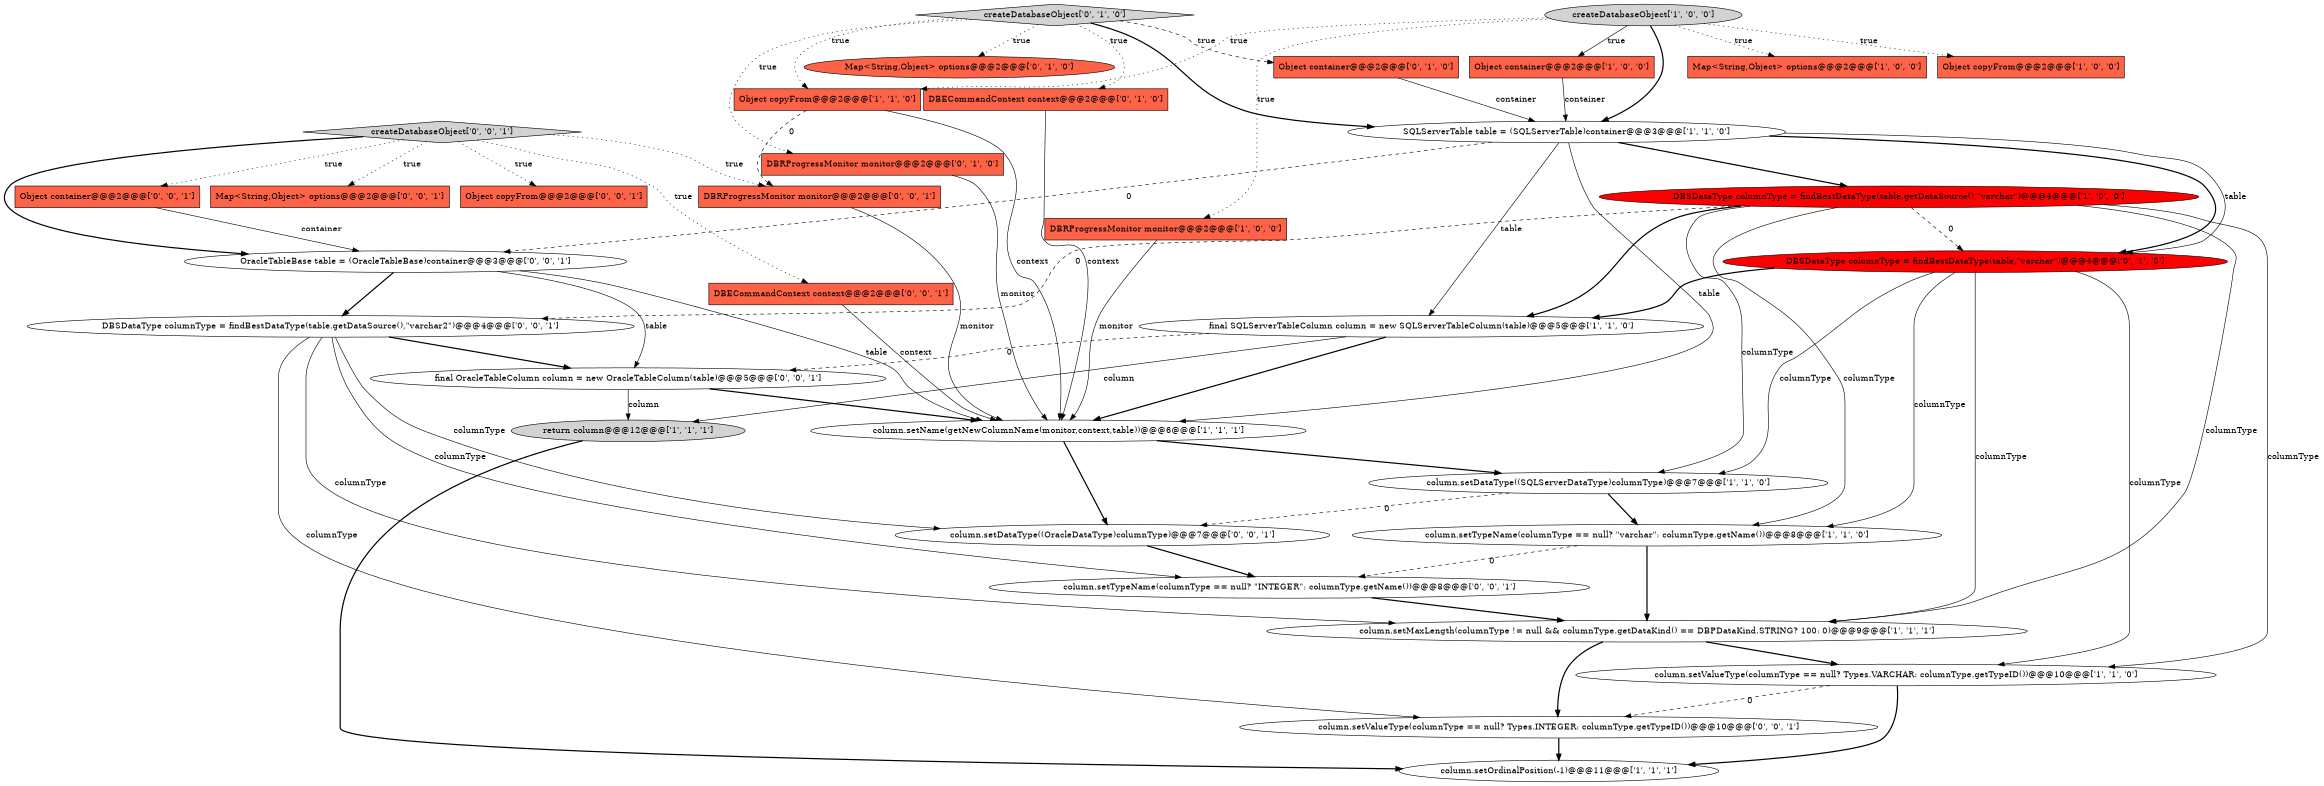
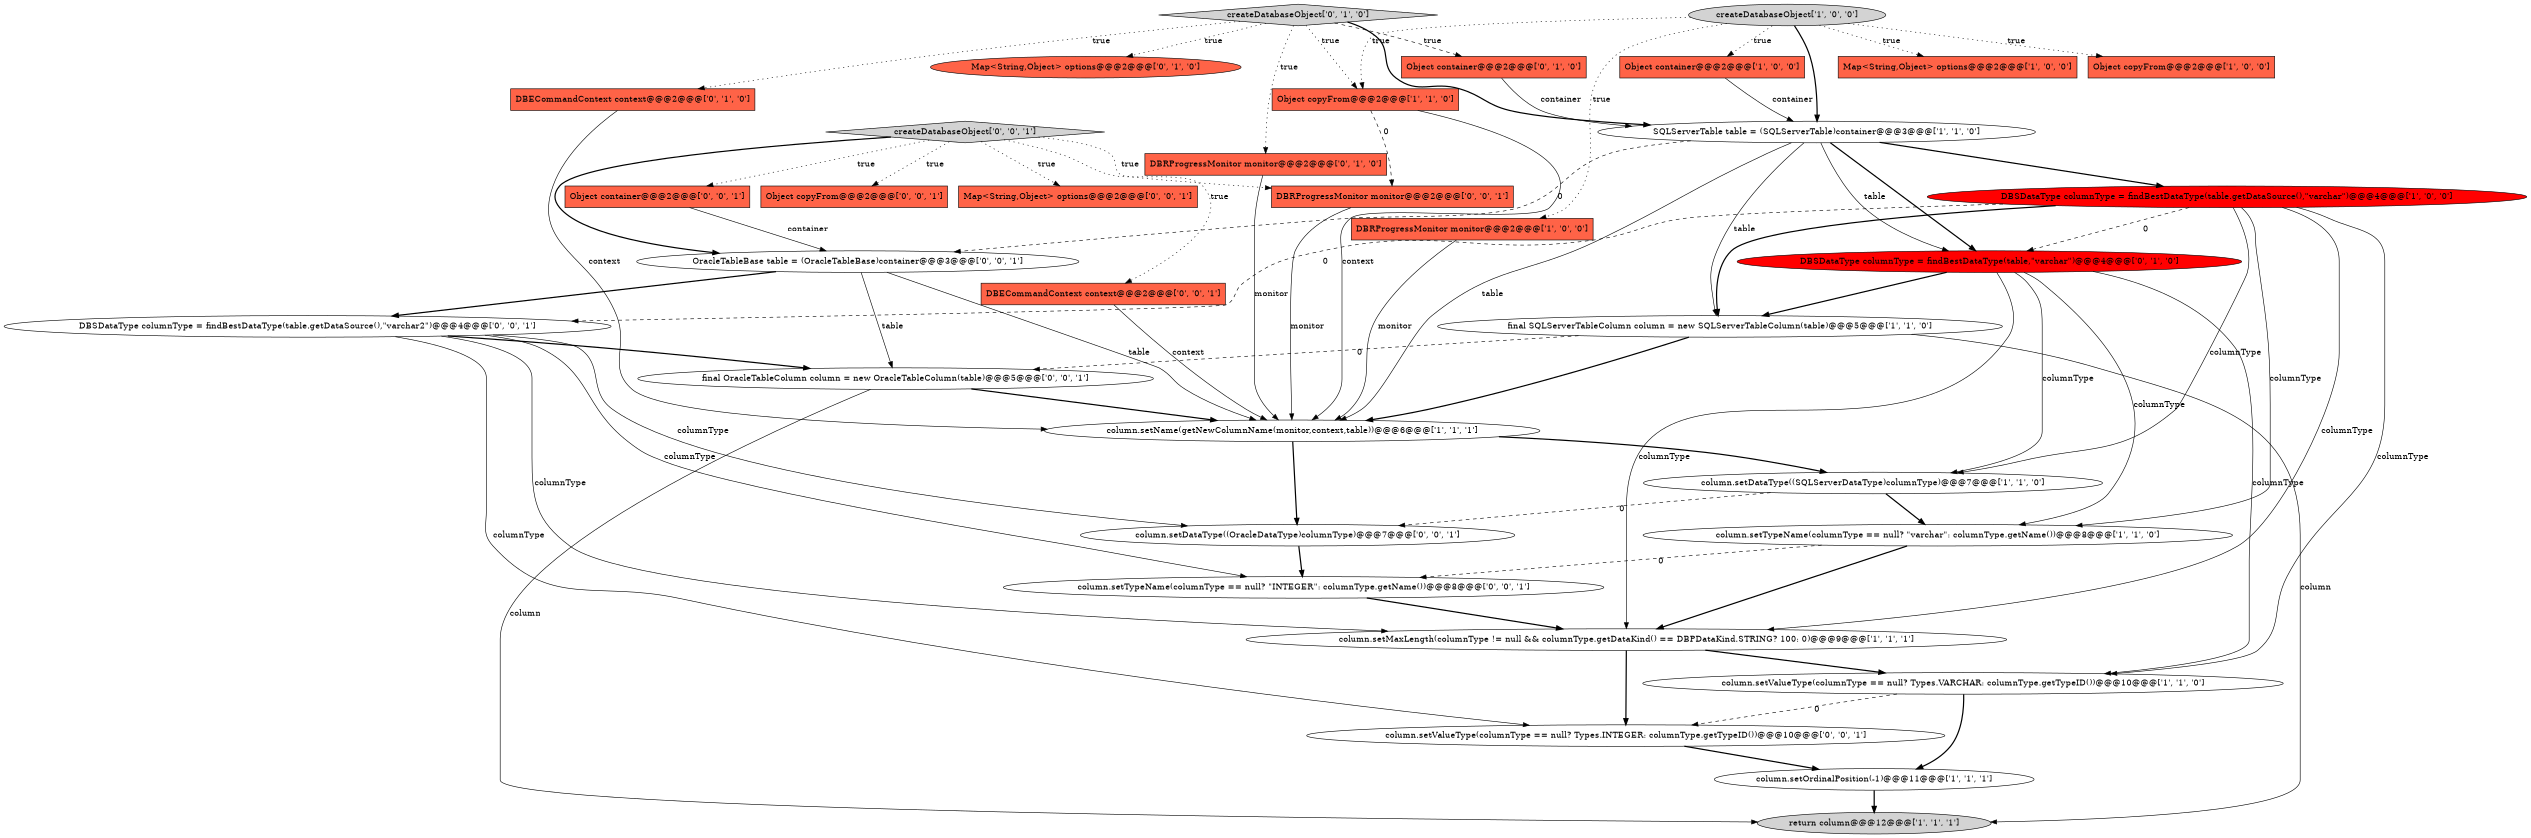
  digraph {
    node [fillcolor=white shape=ellipse style=filled]
    edge [style=solid]
    n1 [label="column.setTypeName(columnType == null? \"varchar\": columnType.getName())@@@8@@@['1', '1', '0']"]
    n2 [label="column.setMaxLength(columnType != null && columnType.getDataKind() == DBPDataKind.STRING? 100: 0)@@@9@@@['1', '1', '1']"]
    n3 [label="column.setTypeName(columnType == null? \"INTEGER\": columnType.getName())@@@8@@@['0', '0', '1']"]
    n4 [label="column.setValueType(columnType == null? Types.INTEGER: columnType.getTypeID())@@@10@@@['0', '0', '1']"]
    n5 [label="column.setValueType(columnType == null? Types.VARCHAR: columnType.getTypeID())@@@10@@@['1', '1', '0']"]
    n6 [fillcolor=tomato label="Object container@@@2@@@['1', '0', '0']" shape=box]
    n7 [label="SQLServerTable table = (SQLServerTable)container@@@3@@@['1', '1', '0']"]
    n8 [label="column.setName(getNewColumnName(monitor,context,table))@@@6@@@['1', '1', '1']"]
    n9 [label="OracleTableBase table = (OracleTableBase)container@@@3@@@['0', '0', '1']"]
    n10 [fillcolor=red label="DBSDataType columnType = findBestDataType(table,\"varchar\")@@@4@@@['0', '1', '0']"]
    n11 [fillcolor=red label="DBSDataType columnType = findBestDataType(table.getDataSource(),\"varchar\")@@@4@@@['1', '0', '0']"]
    n12 [label="final SQLServerTableColumn column = new SQLServerTableColumn(table)@@@5@@@['1', '1', '0']"]
    n13 [fillcolor=tomato label="Map<String,Object> options@@@2@@@['1', '0', '0']" shape=box]
    n14 [fillcolor=tomato label="Object copyFrom@@@2@@@['1', '1', '0']" shape=box]
    n15 [fillcolor=tomato label="DBRProgressMonitor monitor@@@2@@@['0', '0', '1']" shape=box]
    n16 [label="column.setDataType((OracleDataType)columnType)@@@7@@@['0', '0', '1']"]
    n17 [label="column.setDataType((SQLServerDataType)columnType)@@@7@@@['1', '1', '0']"]
    n18 [fillcolor=tomato label="Map<String,Object> options@@@2@@@['0', '0', '1']" shape=box]
    n19 [fillcolor=tomato label="Object container@@@2@@@['0', '0', '1']" shape=box]
    n20 [label="final OracleTableColumn column = new OracleTableColumn(table)@@@5@@@['0', '0', '1']"]
    n21 [label="DBSDataType columnType = findBestDataType(table.getDataSource(),\"varchar2\")@@@4@@@['0', '0', '1']"]
    n22 [label="column.setOrdinalPosition(-1)@@@11@@@['1', '1', '1']"]
    n23 [fillcolor=tomato label="DBECommandContext context@@@2@@@['0', '1', '0']" shape=box]
    n24 [fillcolor=tomato label="DBECommandContext context@@@2@@@['0', '0', '1']" shape=box]
    n25 [fillcolor=tomato label="DBRProgressMonitor monitor@@@2@@@['0', '1', '0']" shape=box]
    n26 [fillcolor=lightgray label="return column@@@12@@@['1', '1', '1']"]
    n27 [fillcolor=lightgray label="createDatabaseObject['0', '0', '1']" shape=diamond]
    n28 [fillcolor=tomato label="Object copyFrom@@@2@@@['0', '0', '1']" shape=box]
    n29 [fillcolor=tomato label="Object container@@@2@@@['0', '1', '0']" shape=box]
    n30 [fillcolor=tomato label="DBRProgressMonitor monitor@@@2@@@['1', '0', '0']" shape=box]
    n31 [fillcolor=tomato label="Map<String,Object> options@@@2@@@['0', '1', '0']"]
    n32 [fillcolor=tomato label="Object copyFrom@@@2@@@['1', '0', '0']" shape=box]
    n33 [fillcolor=lightgray label="createDatabaseObject['1', '0', '0']"]
    n34 [fillcolor=lightgray label="createDatabaseObject['0', '1', '0']" shape=diamond]
    n1 -> n2 [style=bold]
    n1 -> n3 [label=0 style=dashed]
    n2 -> n4 [style=bold]
    n2 -> n5 [style=bold]
    n3 -> n2 [style=bold]
    n4 -> n22 [style=bold]
    n5 -> n4 [label=0 style=dashed]
    n5 -> n22 [style=bold]
    n6 -> n7 [label=container]
    n7 -> n8 [label=table]
    n7 -> n9 [label=0 style=dashed]
    n7 -> n10 [style=bold]
    n7 -> n10 [label=table]
    n7 -> n11 [style=bold]
    n7 -> n12 [label=table]
    n8 -> n16 [style=bold]
    n8 -> n17 [style=bold]
    n9 -> n8 [label=table]
    n9 -> n20 [label=table]
    n9 -> n21 [style=bold]
    n10 -> n1 [label=columnType]
    n10 -> n2 [label=columnType]
    n10 -> n5 [label=columnType]
    n10 -> n12 [style=bold]
    n10 -> n17 [label=columnType]
    n11 -> n1 [label=columnType]
    n11 -> n2 [label=columnType]
    n11 -> n5 [label=columnType]
    n11 -> n10 [label=0 style=dashed]
    n11 -> n12 [style=bold]
    n11 -> n17 [label=columnType]
    n11 -> n21 [label=0 style=dashed]
    n12 -> n8 [style=bold]
    n12 -> n20 [label=0 style=dashed]
    n12 -> n26 [label=column]
    n14 -> n8 [label=context]
    n14 -> n15 [label=0 style=dashed]
    n15 -> n8 [label=monitor]
    n16 -> n3 [style=bold]
    n17 -> n1 [style=bold]
    n17 -> n16 [label=0 style=dashed]
    n19 -> n9 [label=container]
    n20 -> n8 [style=bold]
    n20 -> n26 [label=column]
    n21 -> n2 [label=columnType]
    n21 -> n3 [label=columnType]
    n21 -> n4 [label=columnType]
    n21 -> n16 [label=columnType]
    n21 -> n20 [style=bold]
-   n26 -> n22 [style=bold]
+   n22 -> n26 [style=bold]
    n23 -> n8 [label=context]
    n24 -> n8 [label=context]
    n25 -> n8 [label=monitor]
    n27 -> n9 [style=bold]
    n27 -> n15 [label=true style=dotted]
    n27 -> n18 [label=true style=dotted]
    n27 -> n19 [label=true style=dotted]
    n27 -> n24 [label=true style=dotted]
    n27 -> n28 [label=true style=dotted]
    n29 -> n7 [label=container]
    n30 -> n8 [label=monitor]
-   n33 -> n6 [label=true]
+   n33 -> n6 [label=true style=dotted]
    n33 -> n7 [style=bold]
    n33 -> n13 [label=true style=dotted]
    n33 -> n14 [label=true style=dotted]
    n33 -> n30 [label=true style=dotted]
    n33 -> n32 [label=true style=dotted]
    n34 -> n7 [style=bold]
    n34 -> n14 [label=true style=dotted]
    n34 -> n23 [label=true style=dotted]
    n34 -> n25 [label=true style=dotted]
    n34 -> n29 [label=true style=dashed]
    n34 -> n31 [label=true style=dotted]
  }
